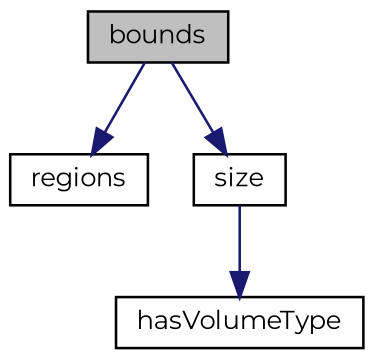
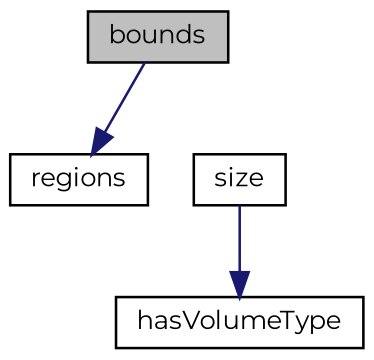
  digraph {
    fontname=Montserrat
    rankdir=TB
    node [color=black fontname=Montserrat fontsize=10 shape=record]
    edge [color=midnightblue fontname=Montserrat fontsize=10 labelfontname=FreeSans labelfontsize=10 style=solid]
    n1 [fillcolor=grey75 fontcolor=black height=0.2 label=bounds style=filled width=0.4]
    n2 [height=0.2 label=regions width=0.4]
    n3 [height=0.2 label=size width=0.4]
    n4 [height=0.2 label=hasVolumeType width=0.4]
    n1 -> n2
-   n1 -> n3
    n3 -> n4
  }
